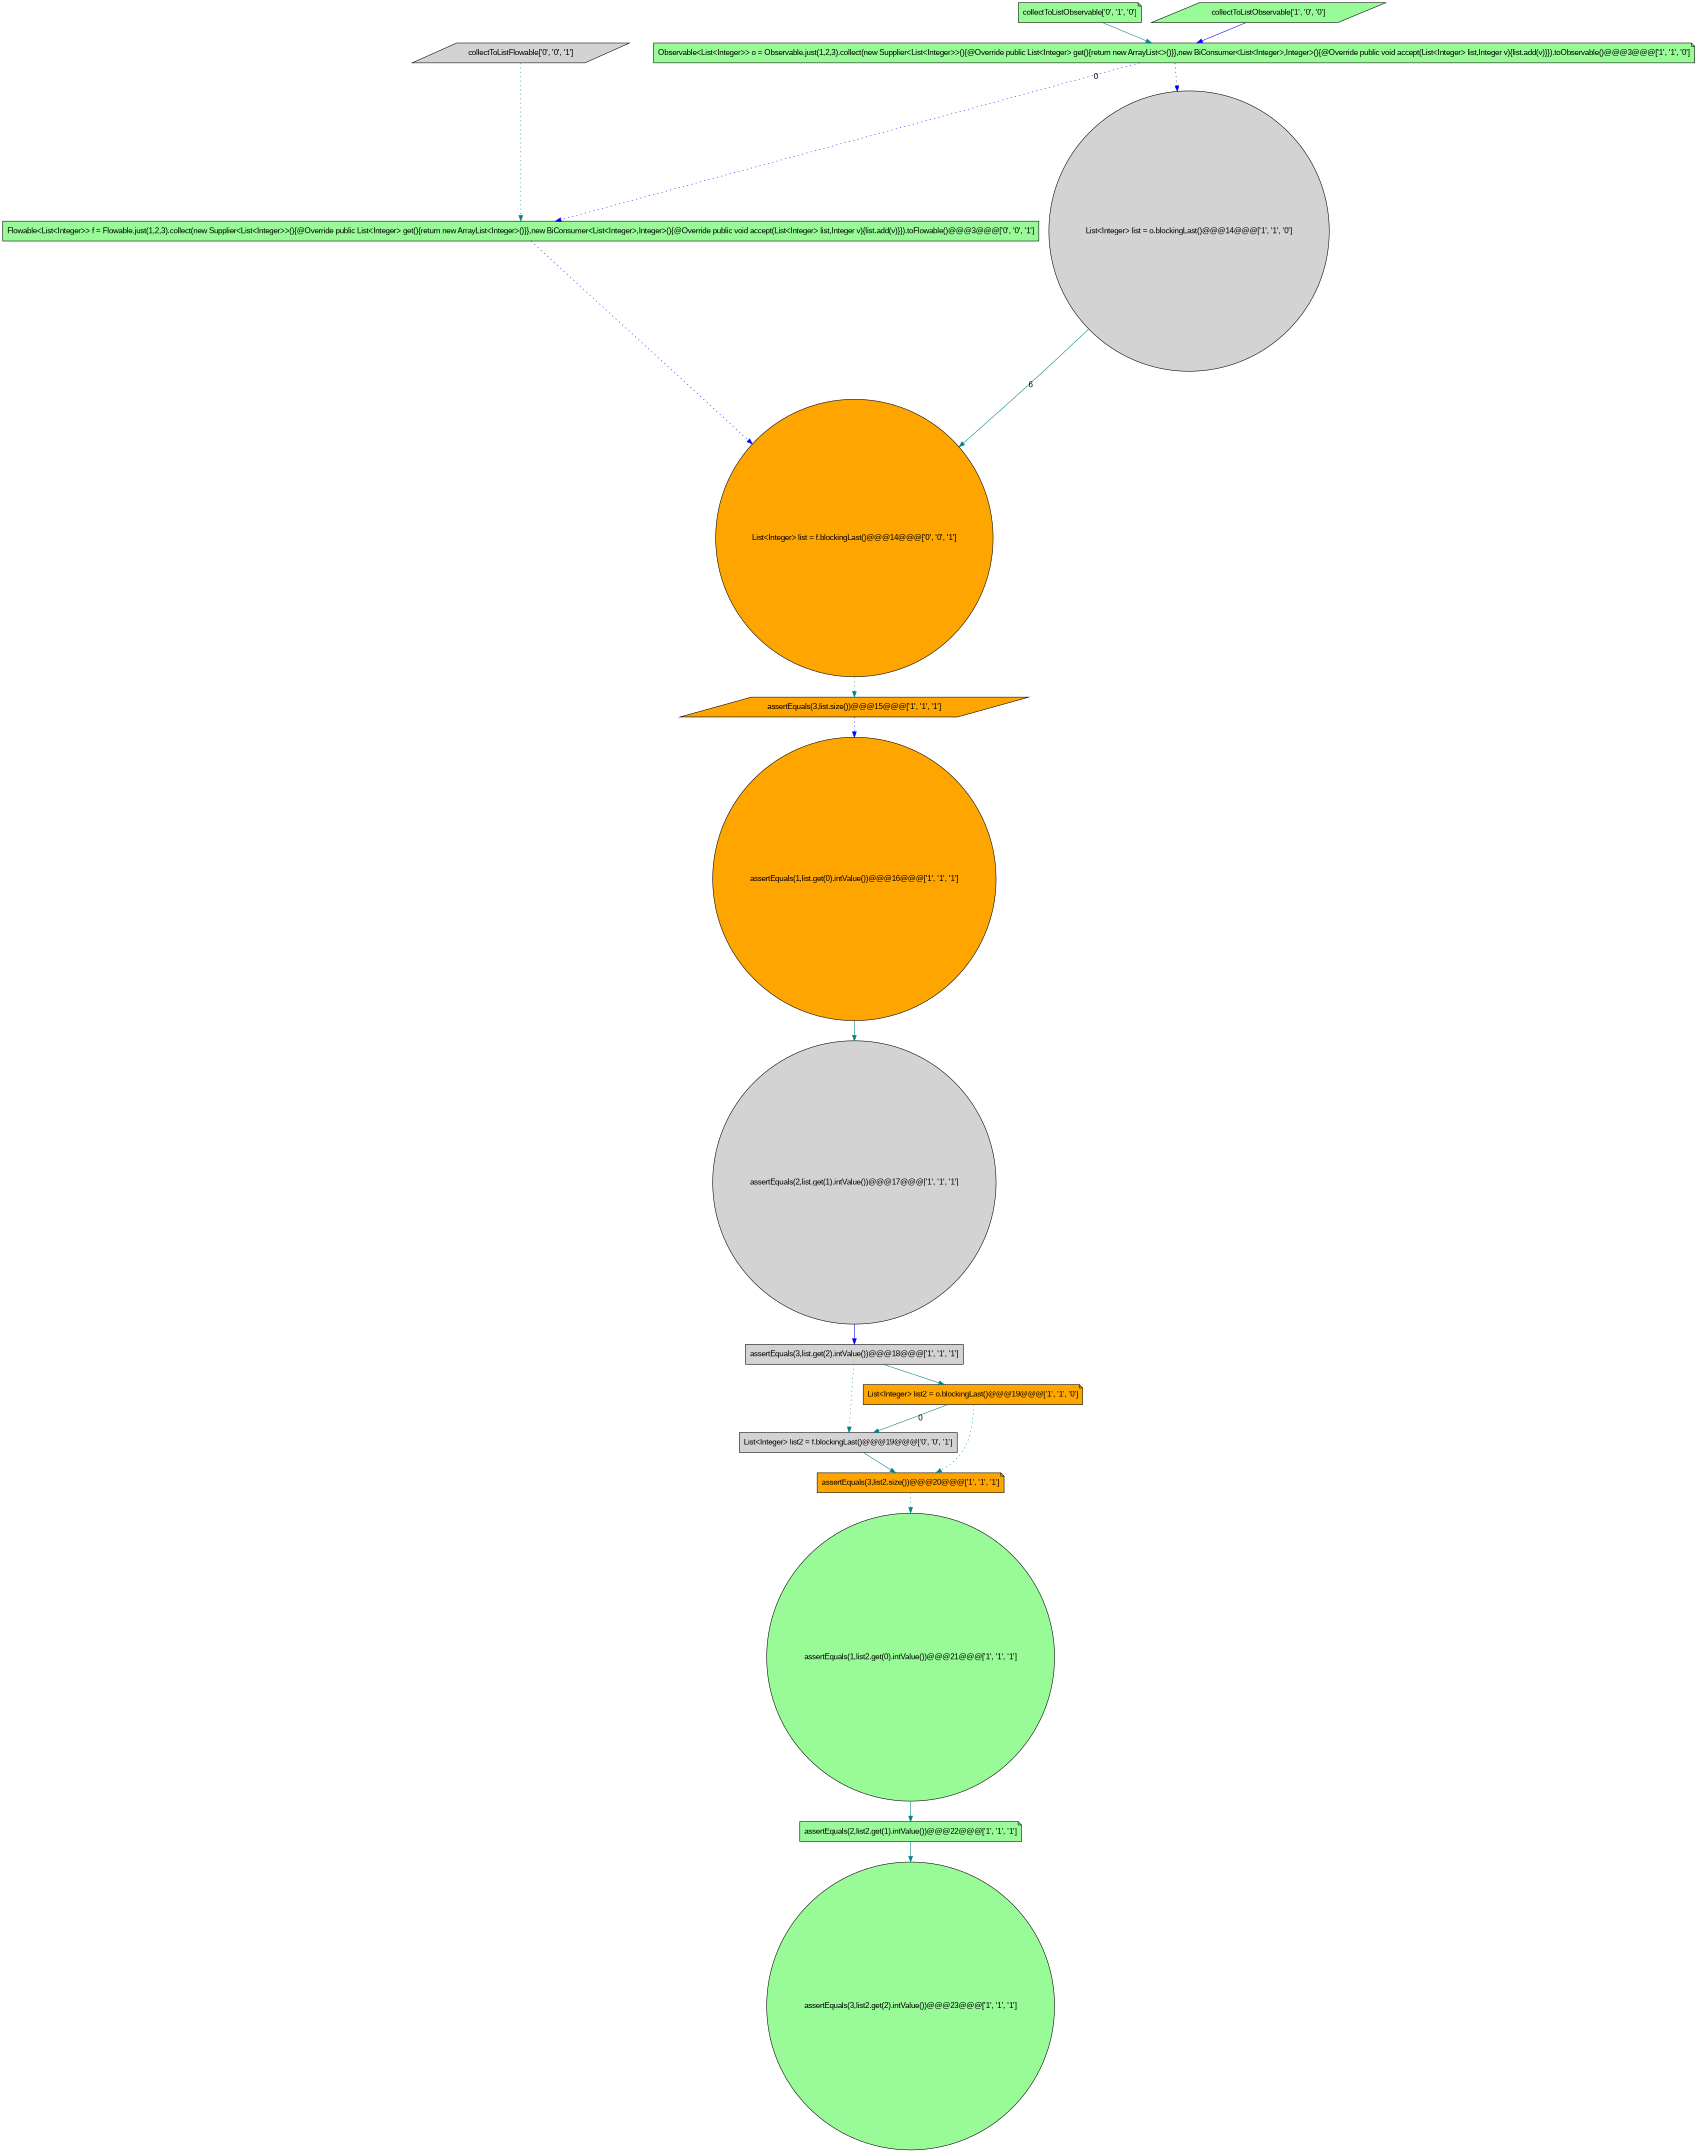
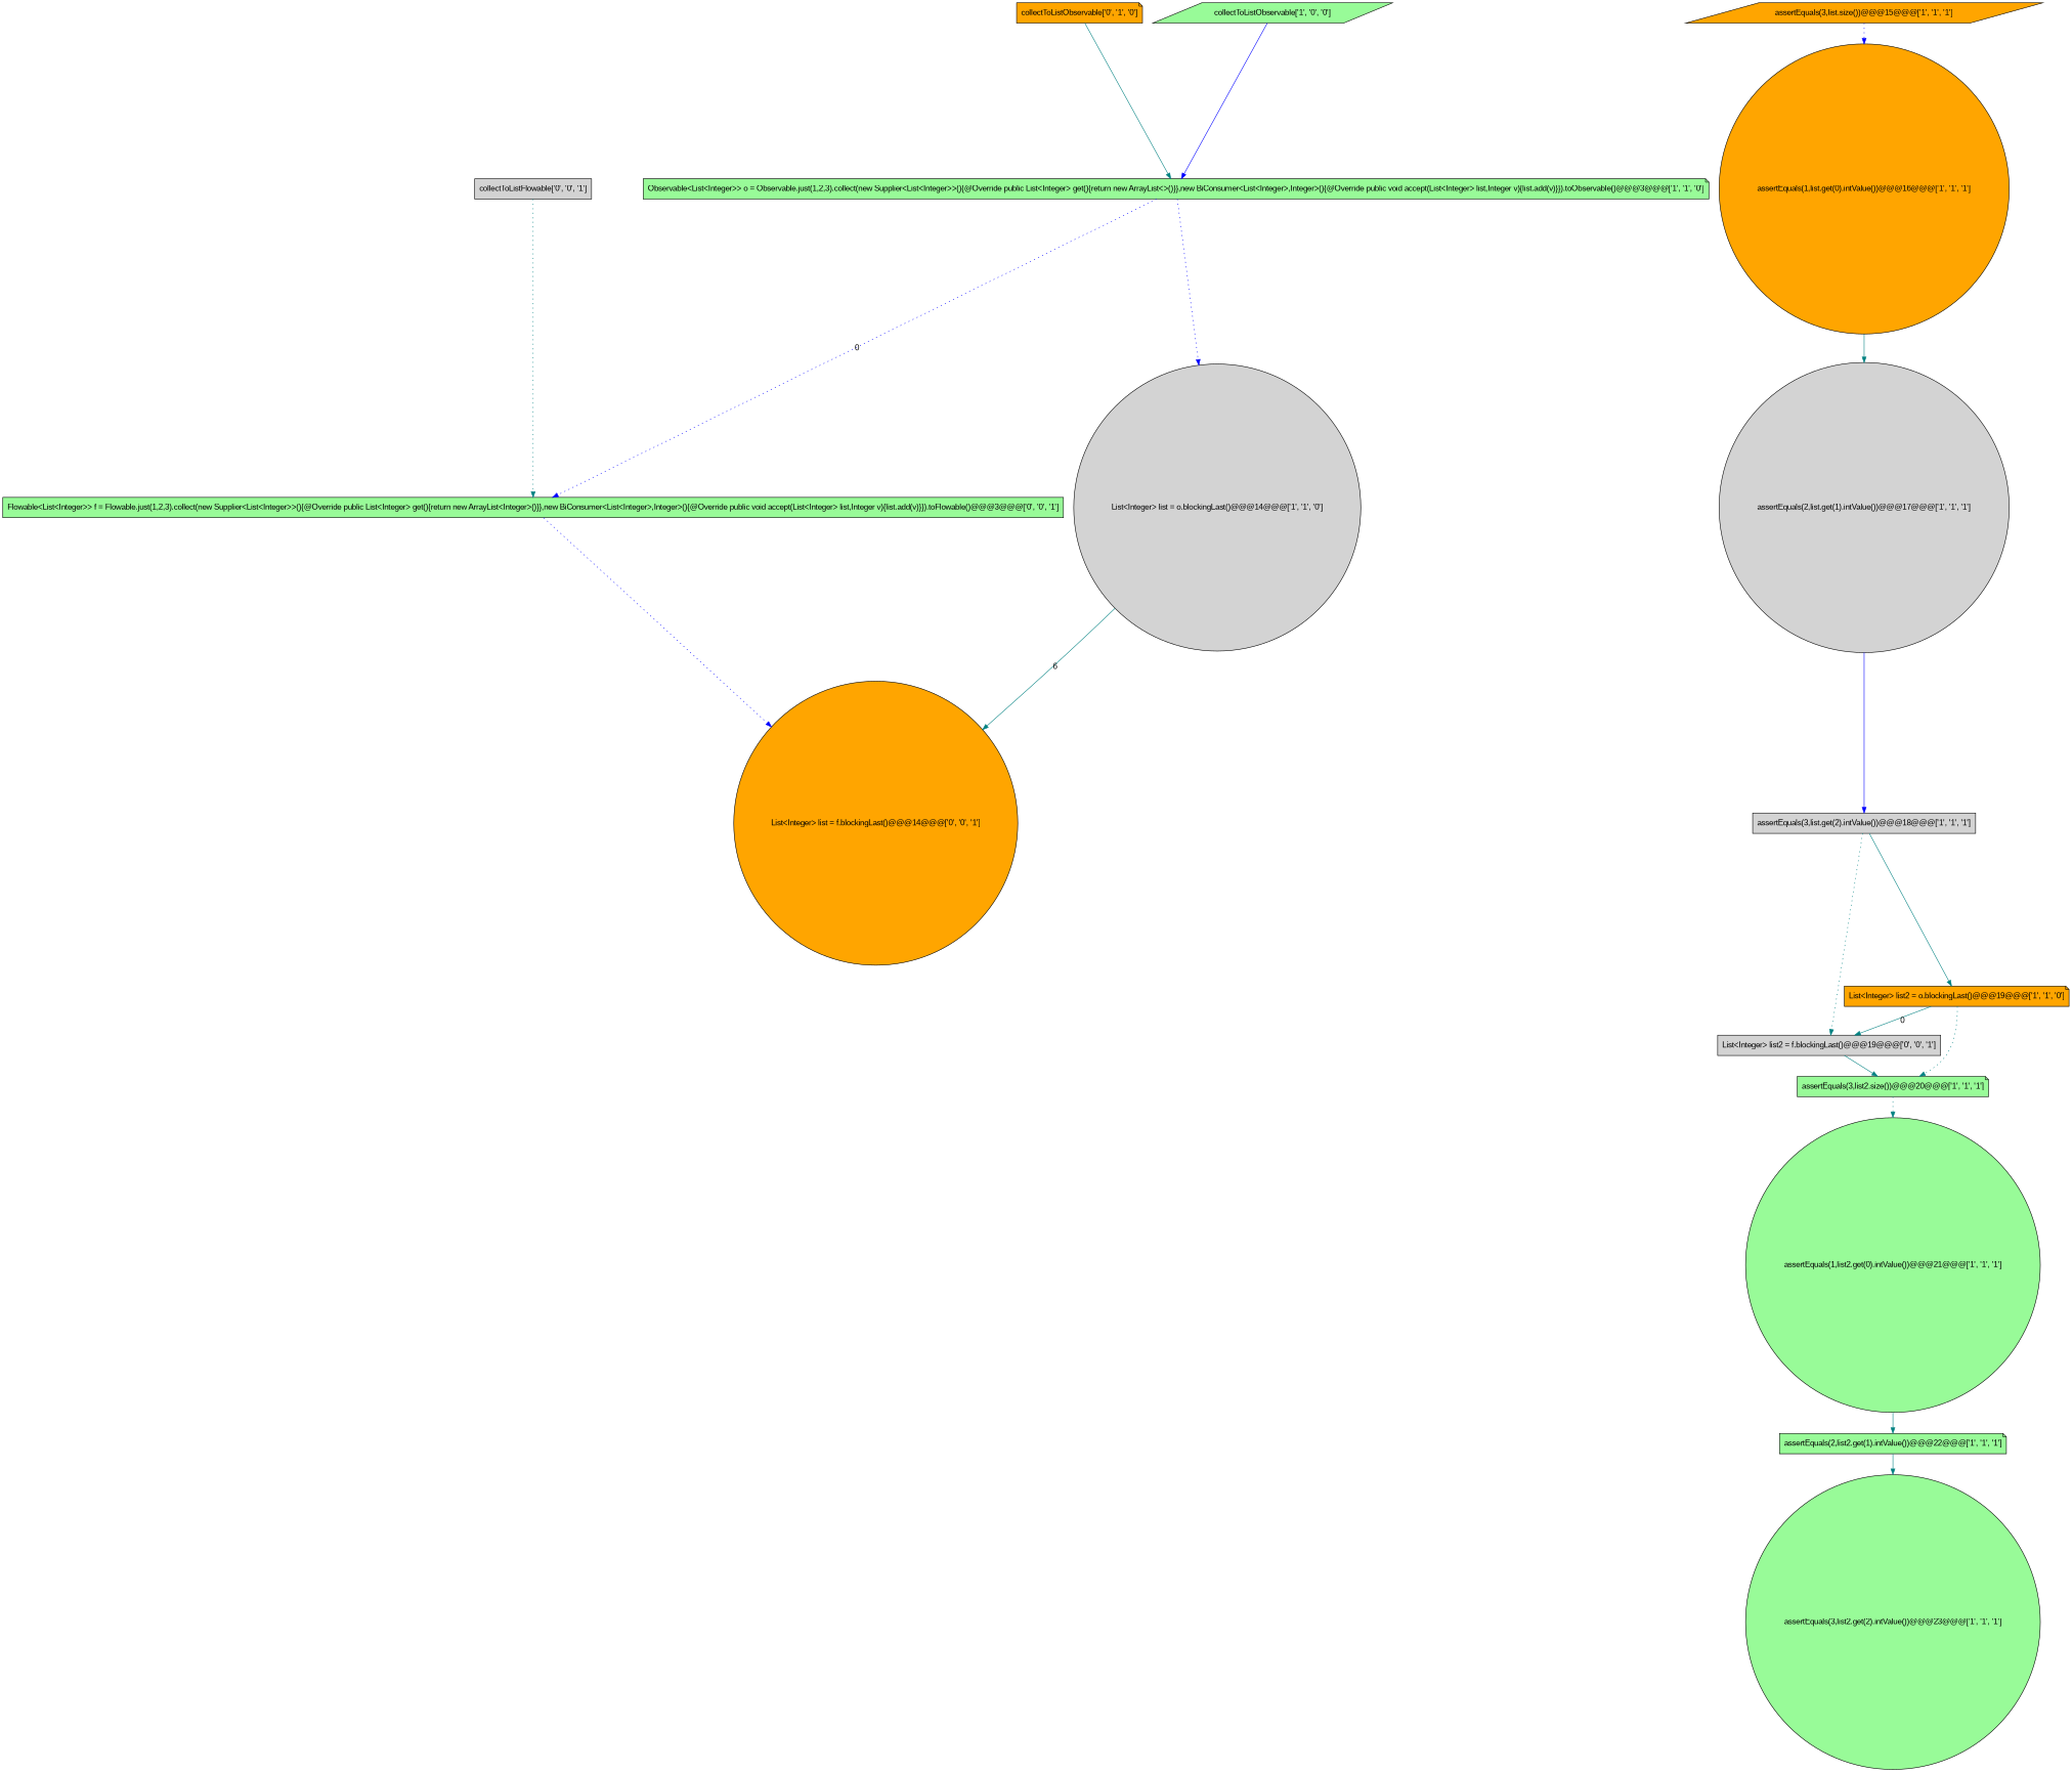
  digraph {
    fontname="Liberation Sans"
    node [fillcolor=palegreen fontname="Liberation Sans" shape=circle style=filled]
    edge [color=teal fontname="Liberation Sans" style=solid]
-   n1 [fillcolor=lightgrey label="collectToListFlowable['0', '0', '1']" shape=parallelogram]
+   n1 [fillcolor=lightgrey label="collectToListFlowable['0', '0', '1']" shape=box]
    n2 [label="Flowable<List<Integer>> f = Flowable.just(1,2,3).collect(new Supplier<List<Integer>>(){@Override public List<Integer> get(){return new ArrayList<Integer>()}},new BiConsumer<List<Integer>,Integer>(){@Override public void accept(List<Integer> list,Integer v){list.add(v)}}).toFlowable()@@@3@@@['0', '0', '1']" shape=box]
    n3 [fillcolor=orange label="List<Integer> list = f.blockingLast()@@@14@@@['0', '0', '1']"]
-   n4 [fillcolor=orange label="assertEquals(3,list2.size())@@@20@@@['1', '1', '1']" shape=note]
+   n4 [label="assertEquals(3,list2.size())@@@20@@@['1', '1', '1']" shape=note]
    n5 [label="assertEquals(1,list2.get(0).intValue())@@@21@@@['1', '1', '1']"]
    n6 [label="assertEquals(2,list2.get(1).intValue())@@@22@@@['1', '1', '1']" shape=note]
    n7 [label="Observable<List<Integer>> o = Observable.just(1,2,3).collect(new Supplier<List<Integer>>(){@Override public List<Integer> get(){return new ArrayList<>()}},new BiConsumer<List<Integer>,Integer>(){@Override public void accept(List<Integer> list,Integer v){list.add(v)}}).toObservable()@@@3@@@['1', '1', '0']" shape=note]
    n8 [fillcolor=lightgrey label="List<Integer> list = o.blockingLast()@@@14@@@['1', '1', '0']"]
    n9 [fillcolor=orange label="assertEquals(3,list.size())@@@15@@@['1', '1', '1']" shape=parallelogram]
    n10 [fillcolor=orange label="assertEquals(1,list.get(0).intValue())@@@16@@@['1', '1', '1']"]
    n11 [fillcolor=lightgrey label="assertEquals(2,list.get(1).intValue())@@@17@@@['1', '1', '1']"]
    n12 [fillcolor=lightgrey label="assertEquals(3,list.get(2).intValue())@@@18@@@['1', '1', '1']" shape=box]
    n13 [fillcolor=lightgrey label="List<Integer> list2 = f.blockingLast()@@@19@@@['0', '0', '1']" shape=box]
    n14 [label="assertEquals(3,list2.get(2).intValue())@@@23@@@['1', '1', '1']"]
    n15 [fillcolor=orange label="List<Integer> list2 = o.blockingLast()@@@19@@@['1', '1', '0']" shape=note]
-   n16 [label="collectToListObservable['0', '1', '0']" shape=note]
+   n16 [fillcolor=orange label="collectToListObservable['0', '1', '0']" shape=note]
    n17 [label="collectToListObservable['1', '0', '0']" shape=parallelogram]
    n1 -> n2 [style=dotted]
    n2 -> n3 [color=blue style=dotted]
-   n3 -> n9 [style=dotted]
    n4 -> n5 [style=dotted]
    n5 -> n6
    n6 -> n14
    n7 -> n2 [color=blue label=0 style=dotted]
    n7 -> n8 [color=blue style=dotted]
    n8 -> n3 [label=6]
    n9 -> n10 [color=blue style=dotted]
    n10 -> n11
    n11 -> n12 [color=blue]
    n12 -> n13 [style=dotted]
    n12 -> n15
    n13 -> n4
    n15 -> n4 [style=dotted]
    n15 -> n13 [label=0]
    n16 -> n7
    n17 -> n7 [color=blue]
  }
